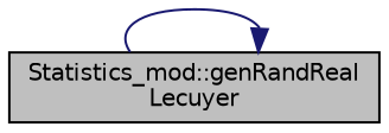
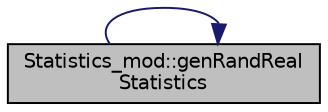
  digraph {
    rankdir=LR
-   n1 [color=black fillcolor=grey75 fontcolor=black fontname=Helvetica fontsize=10 height=0.2 label="Statistics_mod::genRandReal\lLecuyer" shape=record style=filled width=0.4]
+   n1 [color=black fillcolor=grey75 fontcolor=black fontname=Helvetica fontsize=10 height=0.2 label="Statistics_mod::genRandReal\lStatistics" shape=record style=filled width=0.4]
    n1 -> n1 [color=midnightblue fontname=Helvetica fontsize=10 labelfontname=Helvetica labelfontsize=10 style=solid]
  }
